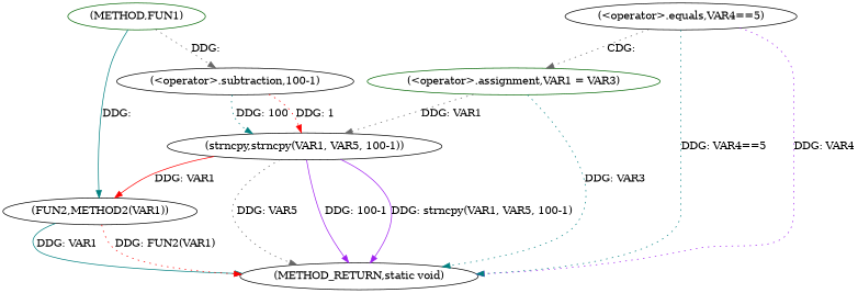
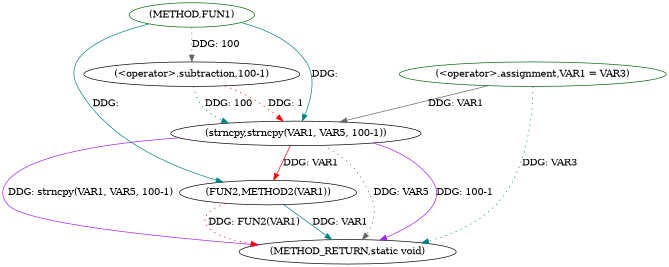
  digraph {
    node [color=black]
    edge [color=teal style=dotted]
    n1 [color=darkgreen label="(METHOD,FUN1)"]
    n2 [label="(strncpy,strncpy(VAR1, VAR5, 100-1))"]
    n3 [label="(<operator>.subtraction,100-1)"]
    n4 [label="(FUN2,METHOD2(VAR1))"]
-   n5 [label="(<operator>.equals,VAR4==5)"]
    n6 [color=darkgreen label="(<operator>.assignment,VAR1 = VAR3)"]
    n7 [label="(METHOD_RETURN,static void)"]
-   n1 -> n3 [color=gray40 label="DDG: "]
+   n1 -> n2 [label="DDG: " style=solid]
+   n1 -> n3 [color=gray40 label="DDG: 100"]
    n1 -> n4 [label="DDG: " style=solid]
    n2 -> n4 [color=red label="DDG: VAR1" style=solid]
    n2 -> n7 [color=gray40 label="DDG: VAR5"]
    n2 -> n7 [color=purple label="DDG: 100-1" style=solid]
    n2 -> n7 [color=purple label="DDG: strncpy(VAR1, VAR5, 100-1)" style=solid]
    n3 -> n2 [label="DDG: 100"]
    n3 -> n2 [color=red label="DDG: 1"]
    n4 -> n7 [label="DDG: VAR1" style=solid]
    n4 -> n7 [color=red label="DDG: FUN2(VAR1)"]
-   n5 -> n6 [color=gray40 label="CDG: "]
-   n5 -> n7 [color=purple label="DDG: VAR4"]
-   n5 -> n7 [label="DDG: VAR4==5"]
-   n6 -> n2 [color=gray40 label="DDG: VAR1"]
+   n6 -> n2 [color=gray40 label="DDG: VAR1" style=solid]
    n6 -> n7 [label="DDG: VAR3"]
  }
